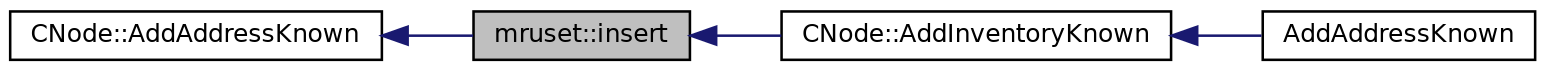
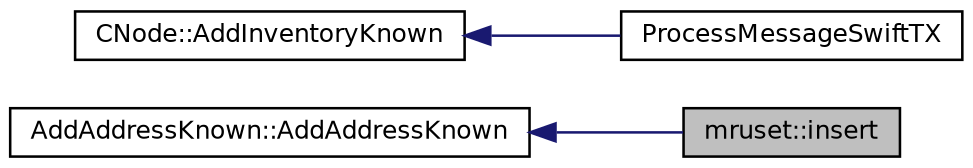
  digraph {
    rankdir=LR
    node [color=black fillcolor=white fontname=Helvetica fontsize=10 shape=record style=filled]
    edge [color=midnightblue dir=back fontname=Helvetica fontsize=10 labelfontname=Helvetica labelfontsize=10 style=solid]
    n1 [fillcolor=grey75 fontcolor=black height=0.2 label="mruset::insert" width=0.4]
    n2 [height=0.2 label="CNode::AddInventoryKnown" width=0.4]
-   n3 [height=0.2 label="CNode::AddAddressKnown" width=0.4]
-   n4 [height=0.2 label=AddAddressKnown width=0.4]
-   n1 -> n2
+   n3 [height=0.2 label="AddAddressKnown::AddAddressKnown" width=0.4]
+   n4 [height=0.2 label=ProcessMessageSwiftTX width=0.4]
    n2 -> n4
    n3 -> n1
  }
